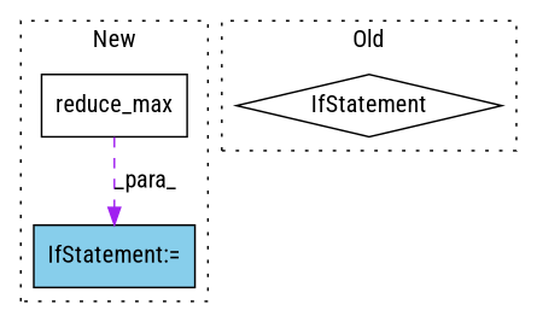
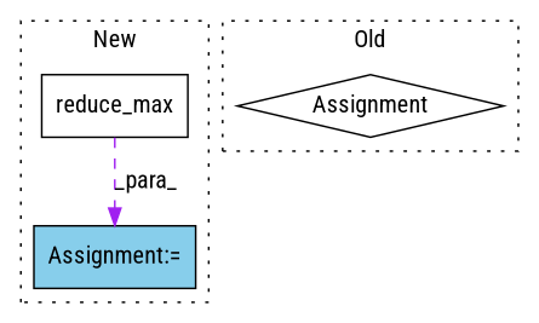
  digraph {
    fontname="Roboto Condensed"
    node [shape=box style=filled fillcolor=white fontname="Roboto Condensed"]
    n1 [a=32 l="11,1" label=reduce_max s="13303,13329"]
-   n2 [a=7 l=1 label="IfStatement:=" s=13290 fillcolor=skyblue]
-   n3 [a=25 l="4,2" label=IfStatement s="12051,12075" shape=diamond]
+   n2 [a=7 l=1 label="Assignment:=" s=13290 fillcolor=skyblue]
+   n3 [a=25 l="4,2" label=Assignment s="12051,12075" shape=diamond]
    subgraph cluster_1 {
      label=New
      style=dotted
      n1
      n2
    }
    subgraph cluster_2 {
      label=Old
      style=dotted
      n3
    }
    n1 -> n2 [label=_para_ color=purple style=dashed fontname="Roboto Condensed"]
  }
